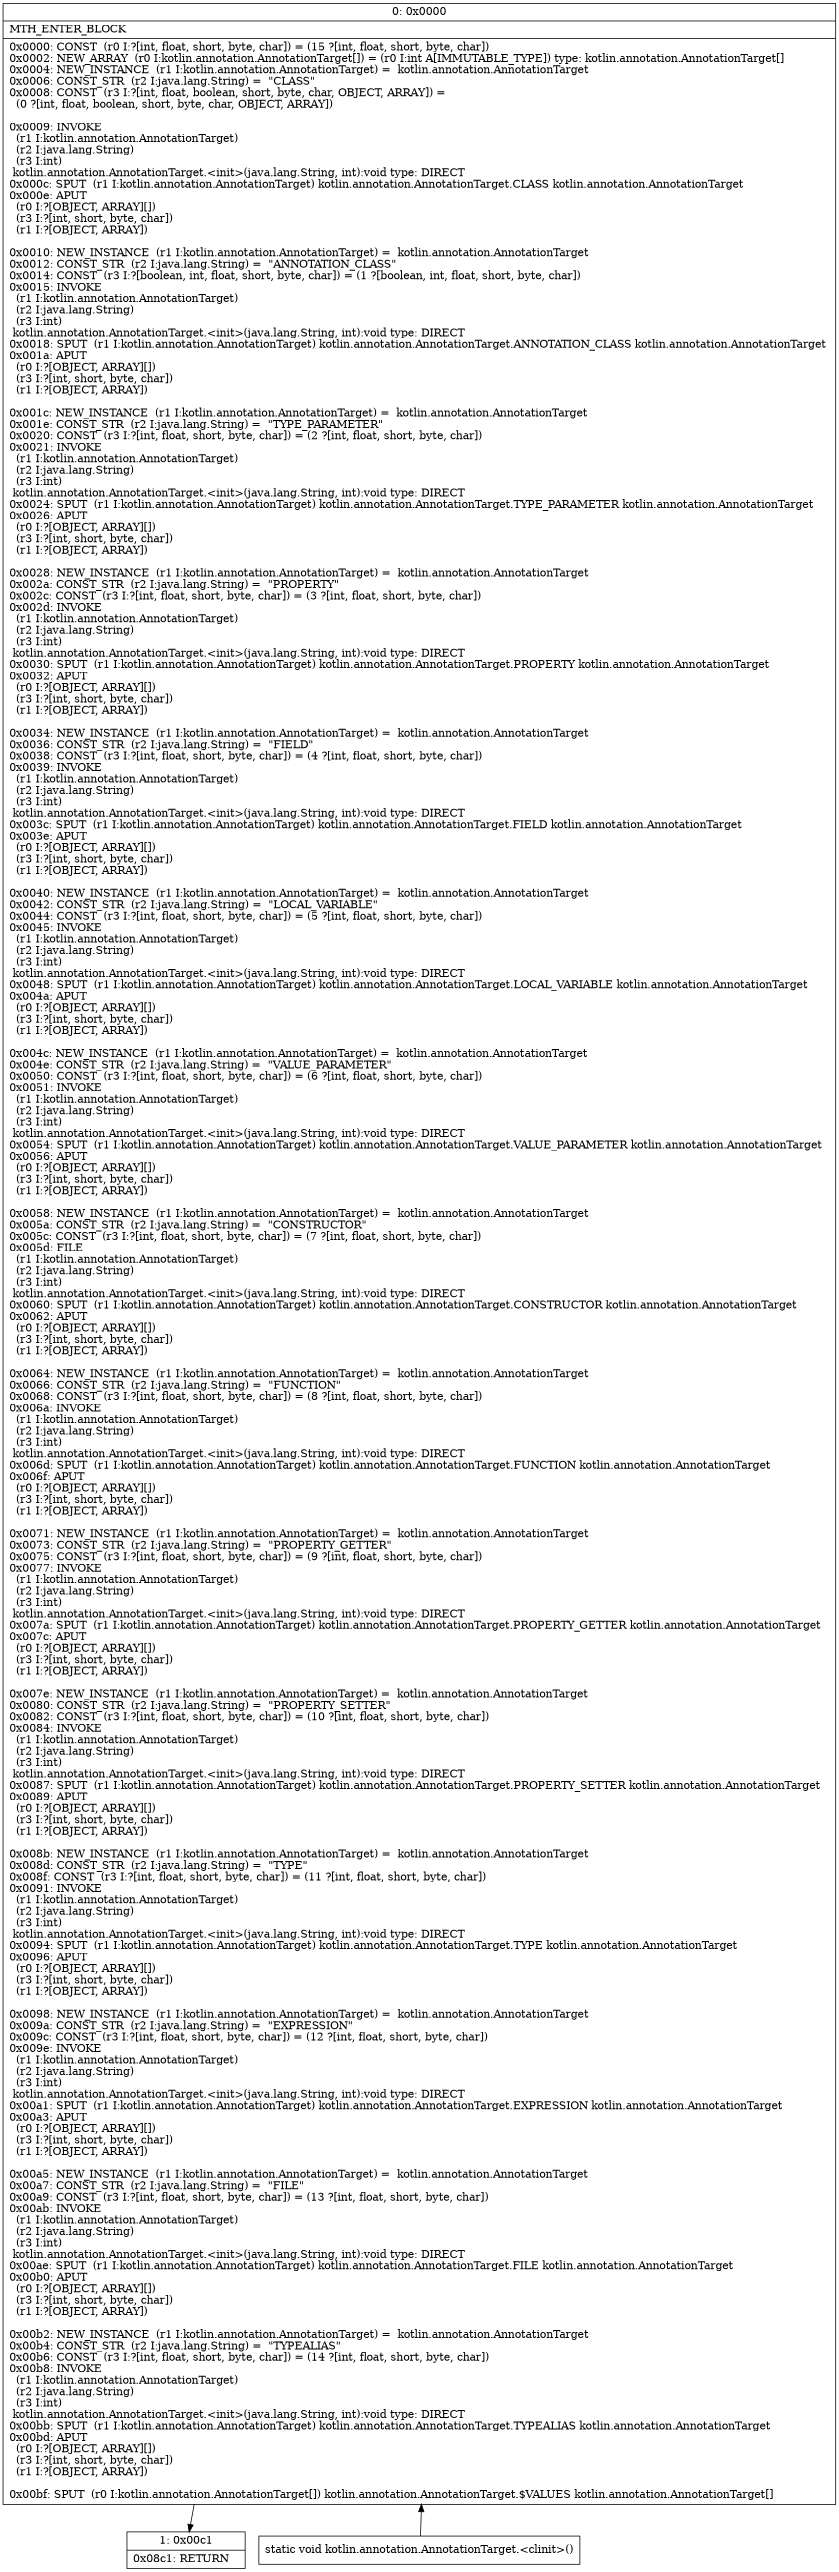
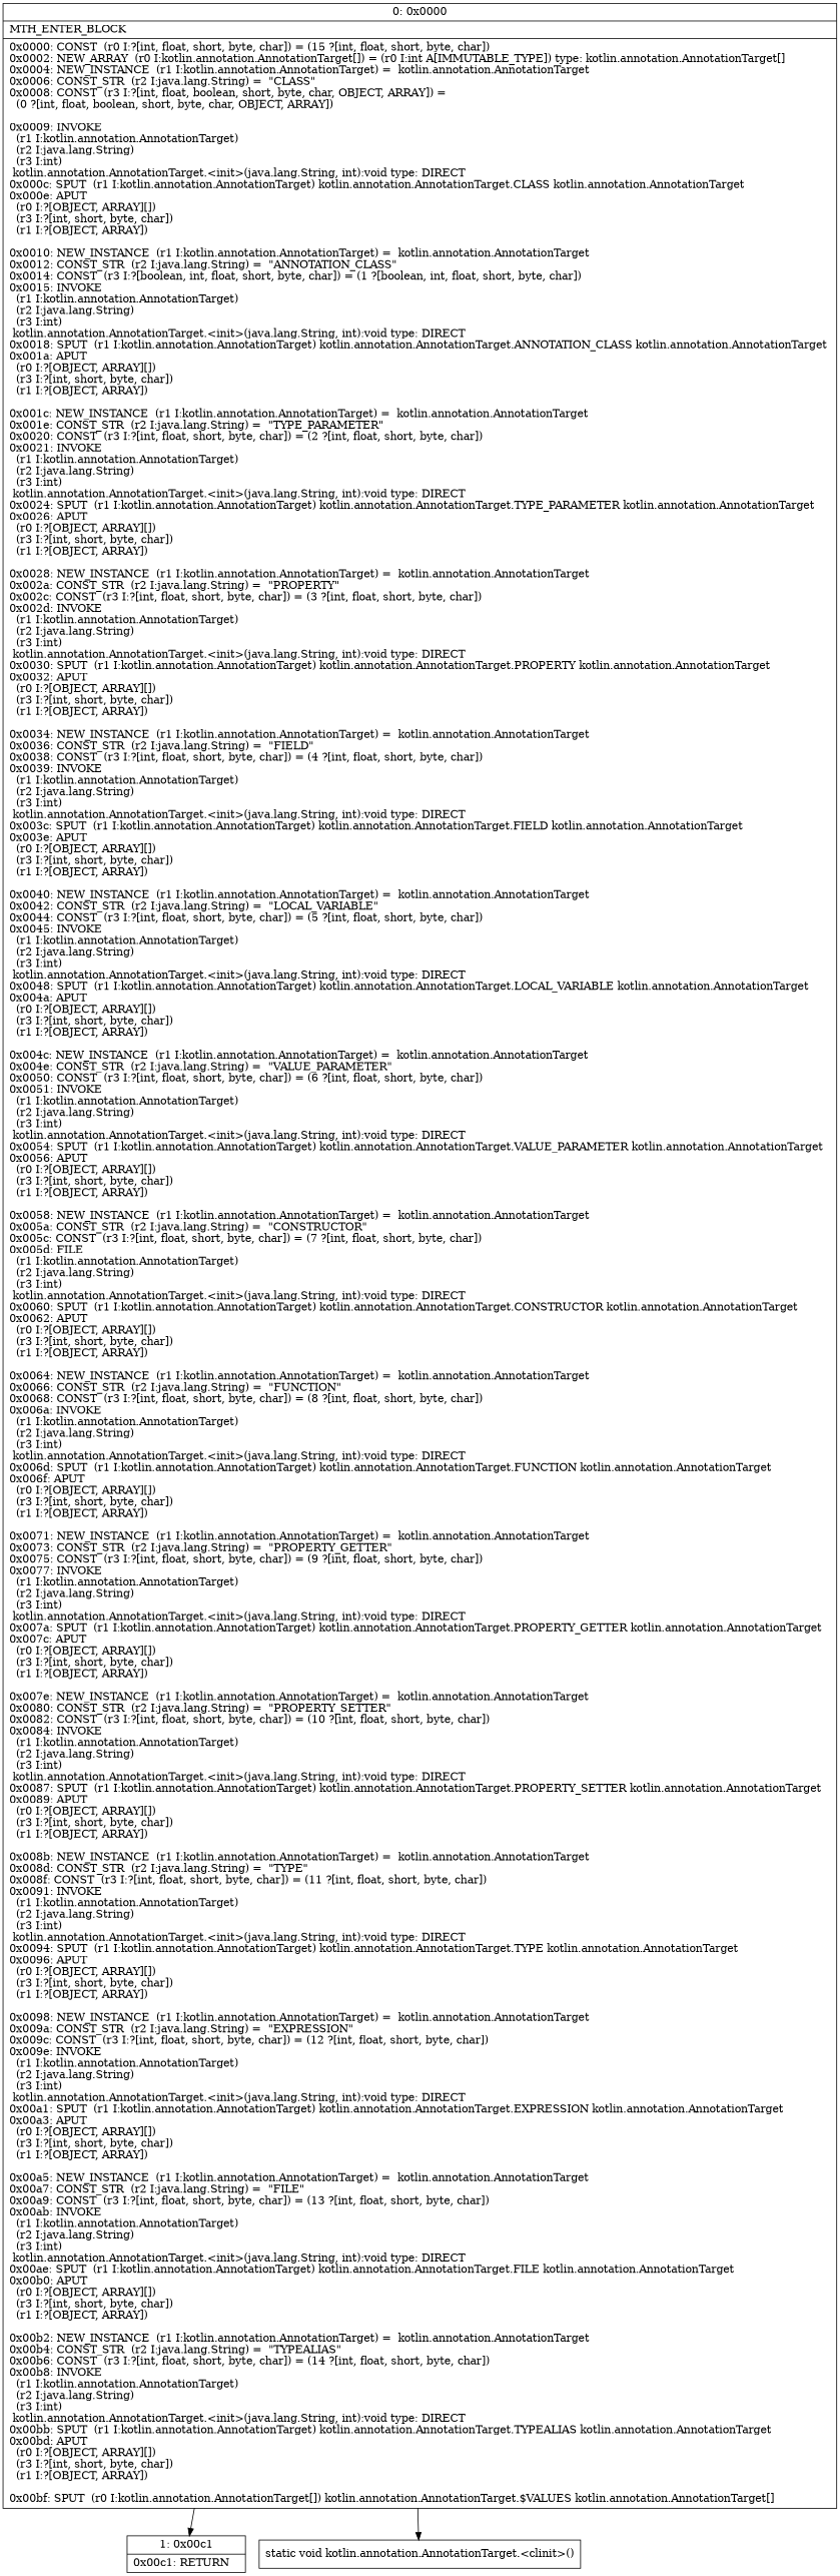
  digraph {
    node [shape=record]
    n1 [label="{0\:\ 0x0000|MTH_ENTER_BLOCK\l|0x0000: CONST  (r0 I:?[int, float, short, byte, char]) = (15 ?[int, float, short, byte, char]) \l0x0002: NEW_ARRAY  (r0 I:kotlin.annotation.AnnotationTarget[]) = (r0 I:int A[IMMUTABLE_TYPE]) type: kotlin.annotation.AnnotationTarget[] \l0x0004: NEW_INSTANCE  (r1 I:kotlin.annotation.AnnotationTarget) =  kotlin.annotation.AnnotationTarget \l0x0006: CONST_STR  (r2 I:java.lang.String) =  \"CLASS\" \l0x0008: CONST  (r3 I:?[int, float, boolean, short, byte, char, OBJECT, ARRAY]) = \l  (0 ?[int, float, boolean, short, byte, char, OBJECT, ARRAY])\l \l0x0009: INVOKE  \l  (r1 I:kotlin.annotation.AnnotationTarget)\l  (r2 I:java.lang.String)\l  (r3 I:int)\l kotlin.annotation.AnnotationTarget.\<init\>(java.lang.String, int):void type: DIRECT \l0x000c: SPUT  (r1 I:kotlin.annotation.AnnotationTarget) kotlin.annotation.AnnotationTarget.CLASS kotlin.annotation.AnnotationTarget \l0x000e: APUT  \l  (r0 I:?[OBJECT, ARRAY][])\l  (r3 I:?[int, short, byte, char])\l  (r1 I:?[OBJECT, ARRAY])\l \l0x0010: NEW_INSTANCE  (r1 I:kotlin.annotation.AnnotationTarget) =  kotlin.annotation.AnnotationTarget \l0x0012: CONST_STR  (r2 I:java.lang.String) =  \"ANNOTATION_CLASS\" \l0x0014: CONST  (r3 I:?[boolean, int, float, short, byte, char]) = (1 ?[boolean, int, float, short, byte, char]) \l0x0015: INVOKE  \l  (r1 I:kotlin.annotation.AnnotationTarget)\l  (r2 I:java.lang.String)\l  (r3 I:int)\l kotlin.annotation.AnnotationTarget.\<init\>(java.lang.String, int):void type: DIRECT \l0x0018: SPUT  (r1 I:kotlin.annotation.AnnotationTarget) kotlin.annotation.AnnotationTarget.ANNOTATION_CLASS kotlin.annotation.AnnotationTarget \l0x001a: APUT  \l  (r0 I:?[OBJECT, ARRAY][])\l  (r3 I:?[int, short, byte, char])\l  (r1 I:?[OBJECT, ARRAY])\l \l0x001c: NEW_INSTANCE  (r1 I:kotlin.annotation.AnnotationTarget) =  kotlin.annotation.AnnotationTarget \l0x001e: CONST_STR  (r2 I:java.lang.String) =  \"TYPE_PARAMETER\" \l0x0020: CONST  (r3 I:?[int, float, short, byte, char]) = (2 ?[int, float, short, byte, char]) \l0x0021: INVOKE  \l  (r1 I:kotlin.annotation.AnnotationTarget)\l  (r2 I:java.lang.String)\l  (r3 I:int)\l kotlin.annotation.AnnotationTarget.\<init\>(java.lang.String, int):void type: DIRECT \l0x0024: SPUT  (r1 I:kotlin.annotation.AnnotationTarget) kotlin.annotation.AnnotationTarget.TYPE_PARAMETER kotlin.annotation.AnnotationTarget \l0x0026: APUT  \l  (r0 I:?[OBJECT, ARRAY][])\l  (r3 I:?[int, short, byte, char])\l  (r1 I:?[OBJECT, ARRAY])\l \l0x0028: NEW_INSTANCE  (r1 I:kotlin.annotation.AnnotationTarget) =  kotlin.annotation.AnnotationTarget \l0x002a: CONST_STR  (r2 I:java.lang.String) =  \"PROPERTY\" \l0x002c: CONST  (r3 I:?[int, float, short, byte, char]) = (3 ?[int, float, short, byte, char]) \l0x002d: INVOKE  \l  (r1 I:kotlin.annotation.AnnotationTarget)\l  (r2 I:java.lang.String)\l  (r3 I:int)\l kotlin.annotation.AnnotationTarget.\<init\>(java.lang.String, int):void type: DIRECT \l0x0030: SPUT  (r1 I:kotlin.annotation.AnnotationTarget) kotlin.annotation.AnnotationTarget.PROPERTY kotlin.annotation.AnnotationTarget \l0x0032: APUT  \l  (r0 I:?[OBJECT, ARRAY][])\l  (r3 I:?[int, short, byte, char])\l  (r1 I:?[OBJECT, ARRAY])\l \l0x0034: NEW_INSTANCE  (r1 I:kotlin.annotation.AnnotationTarget) =  kotlin.annotation.AnnotationTarget \l0x0036: CONST_STR  (r2 I:java.lang.String) =  \"FIELD\" \l0x0038: CONST  (r3 I:?[int, float, short, byte, char]) = (4 ?[int, float, short, byte, char]) \l0x0039: INVOKE  \l  (r1 I:kotlin.annotation.AnnotationTarget)\l  (r2 I:java.lang.String)\l  (r3 I:int)\l kotlin.annotation.AnnotationTarget.\<init\>(java.lang.String, int):void type: DIRECT \l0x003c: SPUT  (r1 I:kotlin.annotation.AnnotationTarget) kotlin.annotation.AnnotationTarget.FIELD kotlin.annotation.AnnotationTarget \l0x003e: APUT  \l  (r0 I:?[OBJECT, ARRAY][])\l  (r3 I:?[int, short, byte, char])\l  (r1 I:?[OBJECT, ARRAY])\l \l0x0040: NEW_INSTANCE  (r1 I:kotlin.annotation.AnnotationTarget) =  kotlin.annotation.AnnotationTarget \l0x0042: CONST_STR  (r2 I:java.lang.String) =  \"LOCAL_VARIABLE\" \l0x0044: CONST  (r3 I:?[int, float, short, byte, char]) = (5 ?[int, float, short, byte, char]) \l0x0045: INVOKE  \l  (r1 I:kotlin.annotation.AnnotationTarget)\l  (r2 I:java.lang.String)\l  (r3 I:int)\l kotlin.annotation.AnnotationTarget.\<init\>(java.lang.String, int):void type: DIRECT \l0x0048: SPUT  (r1 I:kotlin.annotation.AnnotationTarget) kotlin.annotation.AnnotationTarget.LOCAL_VARIABLE kotlin.annotation.AnnotationTarget \l0x004a: APUT  \l  (r0 I:?[OBJECT, ARRAY][])\l  (r3 I:?[int, short, byte, char])\l  (r1 I:?[OBJECT, ARRAY])\l \l0x004c: NEW_INSTANCE  (r1 I:kotlin.annotation.AnnotationTarget) =  kotlin.annotation.AnnotationTarget \l0x004e: CONST_STR  (r2 I:java.lang.String) =  \"VALUE_PARAMETER\" \l0x0050: CONST  (r3 I:?[int, float, short, byte, char]) = (6 ?[int, float, short, byte, char]) \l0x0051: INVOKE  \l  (r1 I:kotlin.annotation.AnnotationTarget)\l  (r2 I:java.lang.String)\l  (r3 I:int)\l kotlin.annotation.AnnotationTarget.\<init\>(java.lang.String, int):void type: DIRECT \l0x0054: SPUT  (r1 I:kotlin.annotation.AnnotationTarget) kotlin.annotation.AnnotationTarget.VALUE_PARAMETER kotlin.annotation.AnnotationTarget \l0x0056: APUT  \l  (r0 I:?[OBJECT, ARRAY][])\l  (r3 I:?[int, short, byte, char])\l  (r1 I:?[OBJECT, ARRAY])\l \l0x0058: NEW_INSTANCE  (r1 I:kotlin.annotation.AnnotationTarget) =  kotlin.annotation.AnnotationTarget \l0x005a: CONST_STR  (r2 I:java.lang.String) =  \"CONSTRUCTOR\" \l0x005c: CONST  (r3 I:?[int, float, short, byte, char]) = (7 ?[int, float, short, byte, char]) \l0x005d: FILE  \l  (r1 I:kotlin.annotation.AnnotationTarget)\l  (r2 I:java.lang.String)\l  (r3 I:int)\l kotlin.annotation.AnnotationTarget.\<init\>(java.lang.String, int):void type: DIRECT \l0x0060: SPUT  (r1 I:kotlin.annotation.AnnotationTarget) kotlin.annotation.AnnotationTarget.CONSTRUCTOR kotlin.annotation.AnnotationTarget \l0x0062: APUT  \l  (r0 I:?[OBJECT, ARRAY][])\l  (r3 I:?[int, short, byte, char])\l  (r1 I:?[OBJECT, ARRAY])\l \l0x0064: NEW_INSTANCE  (r1 I:kotlin.annotation.AnnotationTarget) =  kotlin.annotation.AnnotationTarget \l0x0066: CONST_STR  (r2 I:java.lang.String) =  \"FUNCTION\" \l0x0068: CONST  (r3 I:?[int, float, short, byte, char]) = (8 ?[int, float, short, byte, char]) \l0x006a: INVOKE  \l  (r1 I:kotlin.annotation.AnnotationTarget)\l  (r2 I:java.lang.String)\l  (r3 I:int)\l kotlin.annotation.AnnotationTarget.\<init\>(java.lang.String, int):void type: DIRECT \l0x006d: SPUT  (r1 I:kotlin.annotation.AnnotationTarget) kotlin.annotation.AnnotationTarget.FUNCTION kotlin.annotation.AnnotationTarget \l0x006f: APUT  \l  (r0 I:?[OBJECT, ARRAY][])\l  (r3 I:?[int, short, byte, char])\l  (r1 I:?[OBJECT, ARRAY])\l \l0x0071: NEW_INSTANCE  (r1 I:kotlin.annotation.AnnotationTarget) =  kotlin.annotation.AnnotationTarget \l0x0073: CONST_STR  (r2 I:java.lang.String) =  \"PROPERTY_GETTER\" \l0x0075: CONST  (r3 I:?[int, float, short, byte, char]) = (9 ?[int, float, short, byte, char]) \l0x0077: INVOKE  \l  (r1 I:kotlin.annotation.AnnotationTarget)\l  (r2 I:java.lang.String)\l  (r3 I:int)\l kotlin.annotation.AnnotationTarget.\<init\>(java.lang.String, int):void type: DIRECT \l0x007a: SPUT  (r1 I:kotlin.annotation.AnnotationTarget) kotlin.annotation.AnnotationTarget.PROPERTY_GETTER kotlin.annotation.AnnotationTarget \l0x007c: APUT  \l  (r0 I:?[OBJECT, ARRAY][])\l  (r3 I:?[int, short, byte, char])\l  (r1 I:?[OBJECT, ARRAY])\l \l0x007e: NEW_INSTANCE  (r1 I:kotlin.annotation.AnnotationTarget) =  kotlin.annotation.AnnotationTarget \l0x0080: CONST_STR  (r2 I:java.lang.String) =  \"PROPERTY_SETTER\" \l0x0082: CONST  (r3 I:?[int, float, short, byte, char]) = (10 ?[int, float, short, byte, char]) \l0x0084: INVOKE  \l  (r1 I:kotlin.annotation.AnnotationTarget)\l  (r2 I:java.lang.String)\l  (r3 I:int)\l kotlin.annotation.AnnotationTarget.\<init\>(java.lang.String, int):void type: DIRECT \l0x0087: SPUT  (r1 I:kotlin.annotation.AnnotationTarget) kotlin.annotation.AnnotationTarget.PROPERTY_SETTER kotlin.annotation.AnnotationTarget \l0x0089: APUT  \l  (r0 I:?[OBJECT, ARRAY][])\l  (r3 I:?[int, short, byte, char])\l  (r1 I:?[OBJECT, ARRAY])\l \l0x008b: NEW_INSTANCE  (r1 I:kotlin.annotation.AnnotationTarget) =  kotlin.annotation.AnnotationTarget \l0x008d: CONST_STR  (r2 I:java.lang.String) =  \"TYPE\" \l0x008f: CONST  (r3 I:?[int, float, short, byte, char]) = (11 ?[int, float, short, byte, char]) \l0x0091: INVOKE  \l  (r1 I:kotlin.annotation.AnnotationTarget)\l  (r2 I:java.lang.String)\l  (r3 I:int)\l kotlin.annotation.AnnotationTarget.\<init\>(java.lang.String, int):void type: DIRECT \l0x0094: SPUT  (r1 I:kotlin.annotation.AnnotationTarget) kotlin.annotation.AnnotationTarget.TYPE kotlin.annotation.AnnotationTarget \l0x0096: APUT  \l  (r0 I:?[OBJECT, ARRAY][])\l  (r3 I:?[int, short, byte, char])\l  (r1 I:?[OBJECT, ARRAY])\l \l0x0098: NEW_INSTANCE  (r1 I:kotlin.annotation.AnnotationTarget) =  kotlin.annotation.AnnotationTarget \l0x009a: CONST_STR  (r2 I:java.lang.String) =  \"EXPRESSION\" \l0x009c: CONST  (r3 I:?[int, float, short, byte, char]) = (12 ?[int, float, short, byte, char]) \l0x009e: INVOKE  \l  (r1 I:kotlin.annotation.AnnotationTarget)\l  (r2 I:java.lang.String)\l  (r3 I:int)\l kotlin.annotation.AnnotationTarget.\<init\>(java.lang.String, int):void type: DIRECT \l0x00a1: SPUT  (r1 I:kotlin.annotation.AnnotationTarget) kotlin.annotation.AnnotationTarget.EXPRESSION kotlin.annotation.AnnotationTarget \l0x00a3: APUT  \l  (r0 I:?[OBJECT, ARRAY][])\l  (r3 I:?[int, short, byte, char])\l  (r1 I:?[OBJECT, ARRAY])\l \l0x00a5: NEW_INSTANCE  (r1 I:kotlin.annotation.AnnotationTarget) =  kotlin.annotation.AnnotationTarget \l0x00a7: CONST_STR  (r2 I:java.lang.String) =  \"FILE\" \l0x00a9: CONST  (r3 I:?[int, float, short, byte, char]) = (13 ?[int, float, short, byte, char]) \l0x00ab: INVOKE  \l  (r1 I:kotlin.annotation.AnnotationTarget)\l  (r2 I:java.lang.String)\l  (r3 I:int)\l kotlin.annotation.AnnotationTarget.\<init\>(java.lang.String, int):void type: DIRECT \l0x00ae: SPUT  (r1 I:kotlin.annotation.AnnotationTarget) kotlin.annotation.AnnotationTarget.FILE kotlin.annotation.AnnotationTarget \l0x00b0: APUT  \l  (r0 I:?[OBJECT, ARRAY][])\l  (r3 I:?[int, short, byte, char])\l  (r1 I:?[OBJECT, ARRAY])\l \l0x00b2: NEW_INSTANCE  (r1 I:kotlin.annotation.AnnotationTarget) =  kotlin.annotation.AnnotationTarget \l0x00b4: CONST_STR  (r2 I:java.lang.String) =  \"TYPEALIAS\" \l0x00b6: CONST  (r3 I:?[int, float, short, byte, char]) = (14 ?[int, float, short, byte, char]) \l0x00b8: INVOKE  \l  (r1 I:kotlin.annotation.AnnotationTarget)\l  (r2 I:java.lang.String)\l  (r3 I:int)\l kotlin.annotation.AnnotationTarget.\<init\>(java.lang.String, int):void type: DIRECT \l0x00bb: SPUT  (r1 I:kotlin.annotation.AnnotationTarget) kotlin.annotation.AnnotationTarget.TYPEALIAS kotlin.annotation.AnnotationTarget \l0x00bd: APUT  \l  (r0 I:?[OBJECT, ARRAY][])\l  (r3 I:?[int, short, byte, char])\l  (r1 I:?[OBJECT, ARRAY])\l \l0x00bf: SPUT  (r0 I:kotlin.annotation.AnnotationTarget[]) kotlin.annotation.AnnotationTarget.$VALUES kotlin.annotation.AnnotationTarget[] \l}"]
-   n2 [label="{1\:\ 0x00c1|0x08c1: RETURN   \l}"]
+   n2 [label="{1\:\ 0x00c1|0x00c1: RETURN   \l}"]
    n3 [label="{static void kotlin.annotation.AnnotationTarget.\<clinit\>() }"]
    n1 -> n2
-   n3 -> n1
+   n1 -> n3
  }
